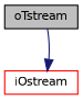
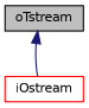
  digraph {
    node [fontname=Helvetica fontsize=10 shape=record style=filled]
    n1 [color=black fillcolor=grey75 fontcolor=black height=0.2 label=oTstream width=0.4]
    n2 [color=red fillcolor=white height=0.2 label=iOstream width=0.4]
-   n2 -> n1 [color=midnightblue dir=back fontname=Helvetica fontsize=10 labelfontname=Helvetica labelfontsize=10 style=solid]
+   n1 -> n2 [color=midnightblue dir=back fontname=Helvetica fontsize=10 labelfontname=Helvetica labelfontsize=10 style=solid]
  }
